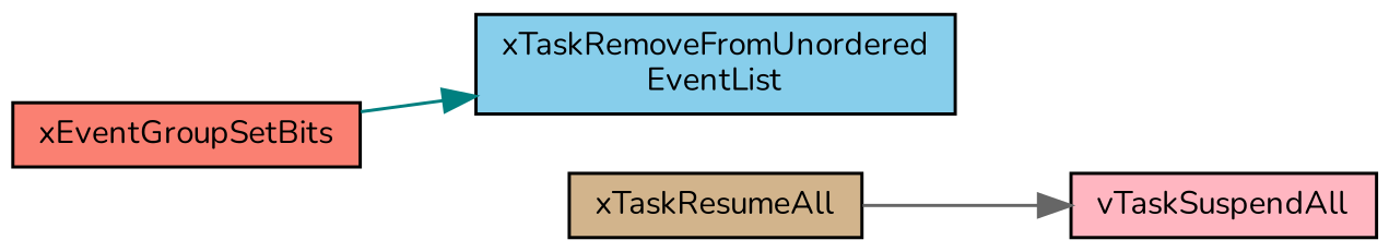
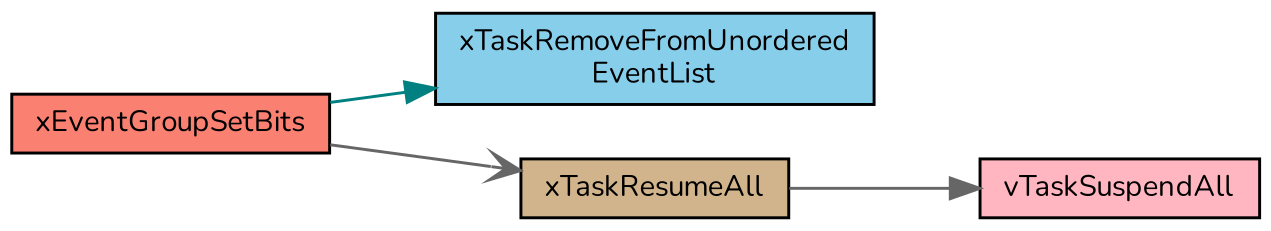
  digraph {
    fontname=Nunito
    rankdir=LR
    node [color=black fontname=Nunito fontsize=10 shape=record style=filled]
    edge [arrowhead=normal color=gray40 fontname=Nunito fontsize=10 labelfontname=Helvetica labelfontsize=10 style=solid]
    n1 [fillcolor=salmon fontcolor=black height=0.2 label=xEventGroupSetBits width=0.4]
    n2 [fillcolor=skyblue height=0.2 label="xTaskRemoveFromUnordered\lEventList" width=0.4]
    n3 [fillcolor=tan height=0.2 label=xTaskResumeAll width=0.4]
    n4 [fillcolor=lightpink height=0.2 label=vTaskSuspendAll width=0.4]
    n1 -> n2 [color=teal]
+   n1 -> n3 [arrowhead=vee]
    n3 -> n4
  }
